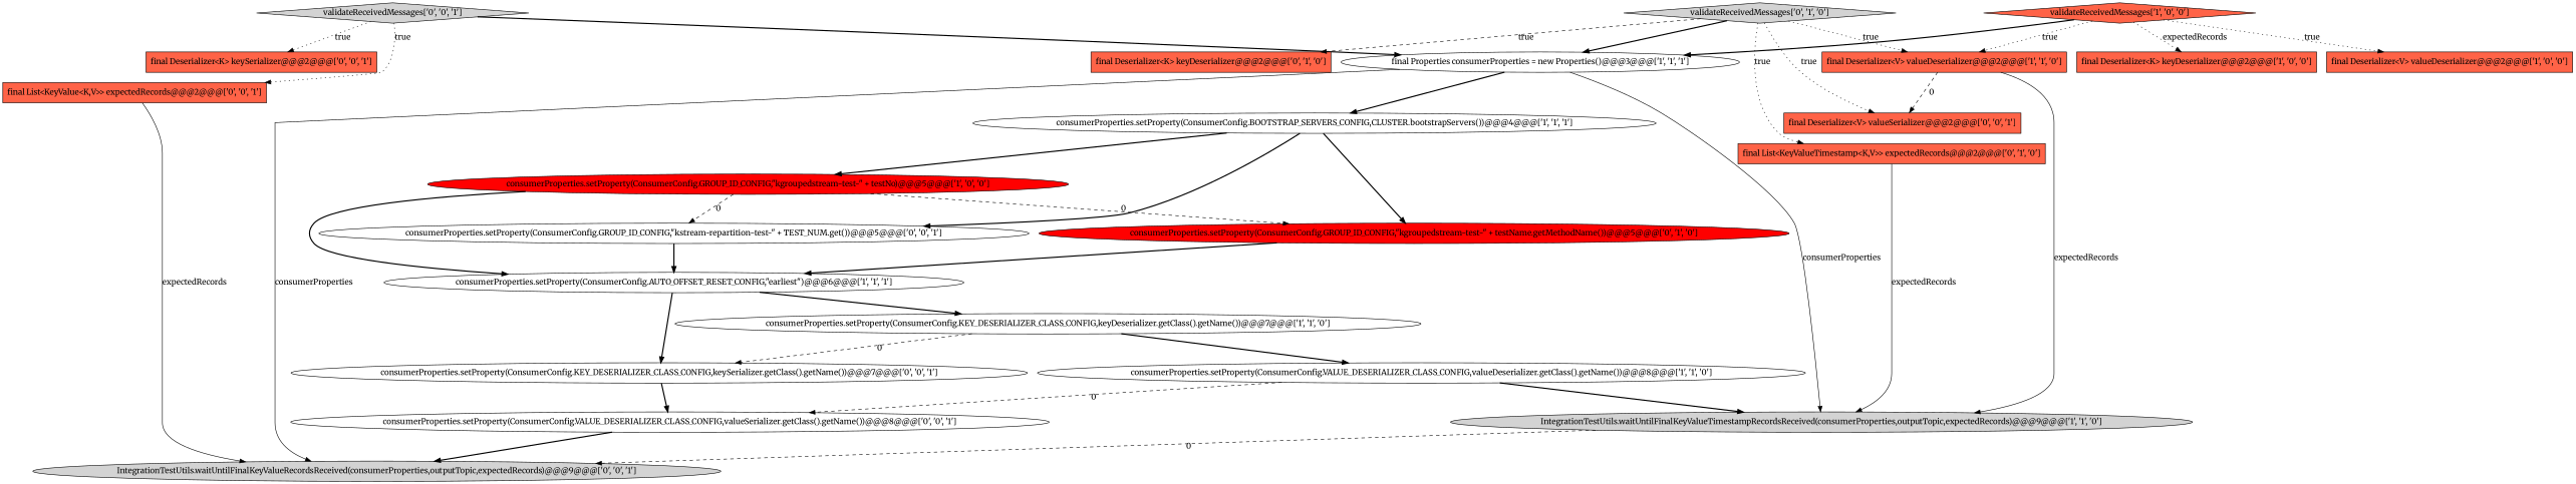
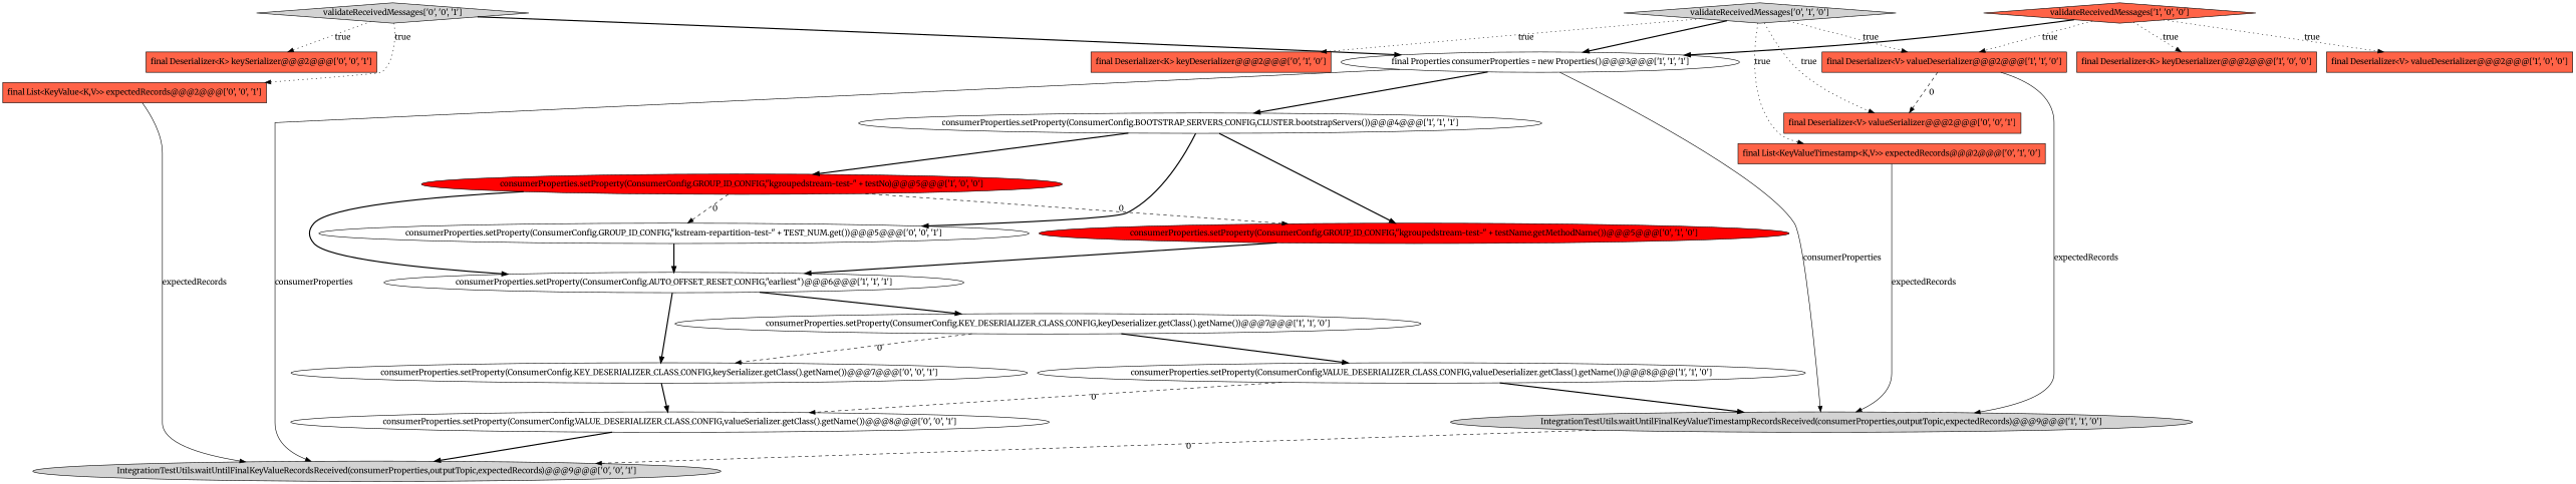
  digraph {
    fontname=Merriweather
    node [fillcolor=tomato fontname=Merriweather shape=ellipse style=filled]
    edge [fontname=Merriweather style=bold]
    n1 [fillcolor=lightgray label="IntegrationTestUtils.waitUntilFinalKeyValueTimestampRecordsReceived(consumerProperties,outputTopic,expectedRecords)@@@9@@@['1', '1', '0']"]
    n2 [fillcolor=lightgray label="IntegrationTestUtils.waitUntilFinalKeyValueRecordsReceived(consumerProperties,outputTopic,expectedRecords)@@@9@@@['0', '0', '1']"]
    n3 [label="final Deserializer<V> valueSerializer@@@2@@@['0', '0', '1']" shape=box]
    n4 [label="final List<KeyValueTimestamp<K,V>> expectedRecords@@@2@@@['0', '1', '0']" shape=box]
    n5 [fillcolor=white label="final Properties consumerProperties = new Properties()@@@3@@@['1', '1', '1']"]
    n6 [fillcolor=white label="consumerProperties.setProperty(ConsumerConfig.BOOTSTRAP_SERVERS_CONFIG,CLUSTER.bootstrapServers())@@@4@@@['1', '1', '1']"]
    n7 [fillcolor=red label="consumerProperties.setProperty(ConsumerConfig.GROUP_ID_CONFIG,\"kgroupedstream-test-\" + testNo)@@@5@@@['1', '0', '0']"]
    n8 [fillcolor=white label="consumerProperties.setProperty(ConsumerConfig.GROUP_ID_CONFIG,\"kstream-repartition-test-\" + TEST_NUM.get())@@@5@@@['0', '0', '1']"]
    n9 [fillcolor=red label="consumerProperties.setProperty(ConsumerConfig.GROUP_ID_CONFIG,\"kgroupedstream-test-\" + testName.getMethodName())@@@5@@@['0', '1', '0']"]
    n10 [fillcolor=lightgray label="validateReceivedMessages['0', '0', '1']" shape=diamond]
    n11 [label="final Deserializer<K> keySerializer@@@2@@@['0', '0', '1']" shape=box]
    n12 [label="final List<KeyValue<K,V>> expectedRecords@@@2@@@['0', '0', '1']" shape=box]
    n13 [label="final Deserializer<V> valueDeserializer@@@2@@@['1', '1', '0']" shape=box]
    n14 [label="final Deserializer<K> keyDeserializer@@@2@@@['1', '0', '0']" shape=box]
    n15 [fillcolor=white label="consumerProperties.setProperty(ConsumerConfig.AUTO_OFFSET_RESET_CONFIG,\"earliest\")@@@6@@@['1', '1', '1']"]
    n16 [fillcolor=white label="consumerProperties.setProperty(ConsumerConfig.KEY_DESERIALIZER_CLASS_CONFIG,keyDeserializer.getClass().getName())@@@7@@@['1', '1', '0']"]
    n17 [fillcolor=white label="consumerProperties.setProperty(ConsumerConfig.KEY_DESERIALIZER_CLASS_CONFIG,keySerializer.getClass().getName())@@@7@@@['0', '0', '1']"]
    n18 [fillcolor=white label="consumerProperties.setProperty(ConsumerConfig.VALUE_DESERIALIZER_CLASS_CONFIG,valueDeserializer.getClass().getName())@@@8@@@['1', '1', '0']"]
    n19 [fillcolor=white label="consumerProperties.setProperty(ConsumerConfig.VALUE_DESERIALIZER_CLASS_CONFIG,valueSerializer.getClass().getName())@@@8@@@['0', '0', '1']"]
    n20 [label="final Deserializer<K> keyDeserializer@@@2@@@['0', '1', '0']" shape=box]
    n21 [label="final Deserializer<V> valueDeserializer@@@2@@@['1', '0', '0']" shape=box]
    n22 [fillcolor=lightgray label="validateReceivedMessages['0', '1', '0']" shape=diamond]
    n23 [label="validateReceivedMessages['1', '0', '0']" shape=diamond]
    n1 -> n2 [label=0 style=dashed]
    n4 -> n1 [label=expectedRecords style=solid]
    n5 -> n1 [label=consumerProperties style=solid]
    n5 -> n2 [label=consumerProperties style=solid]
    n5 -> n6
    n6 -> n7
    n6 -> n8
    n6 -> n9
    n7 -> n8 [label=0 style=dashed]
    n7 -> n9 [label=0 style=dashed]
    n7 -> n15
    n8 -> n15
    n9 -> n15
    n10 -> n5
    n10 -> n11 [label=true style=dotted]
    n10 -> n12 [label=true style=dotted]
    n12 -> n2 [label=expectedRecords style=solid]
    n13 -> n1 [label=expectedRecords style=solid]
    n13 -> n3 [label=0 style=dashed]
    n15 -> n16
    n15 -> n17
    n16 -> n17 [label=0 style=dashed]
    n16 -> n18
    n17 -> n19
    n18 -> n1
    n18 -> n19 [label=0 style=dashed]
    n19 -> n2
    n22 -> n3 [label=true style=dotted]
    n22 -> n4 [label=true style=dotted]
    n22 -> n5
    n22 -> n13 [label=true style=dotted]
-   n22 -> n20 [label=true style=dashed]
+   n22 -> n20 [label=true style=dotted]
    n23 -> n5
    n23 -> n13 [label=true style=dotted]
-   n23 -> n14 [label=expectedRecords style=dotted]
+   n23 -> n14 [label=true style=dotted]
    n23 -> n21 [label=true style=dotted]
  }
